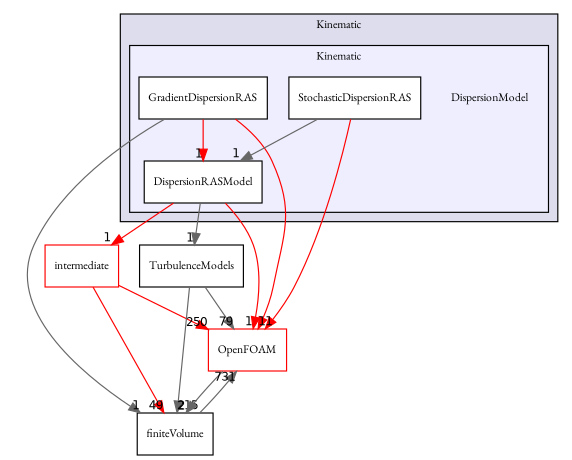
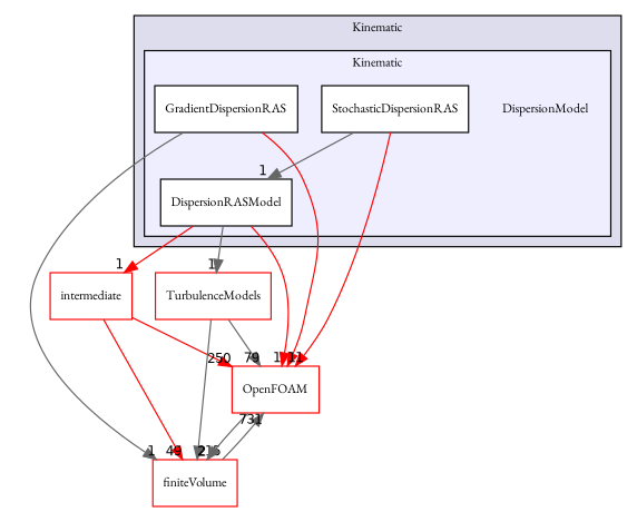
  digraph {
    compound=true
    fontname="EB Garamond"
    node [fontname="EB Garamond" fontsize=10 shape=box color=red]
    edge [headlabel=1 labeldistance=1.5 labelfontname=Helvetica labelfontsize=10 color=red fontname="EB Garamond"]
    n1 [label=DispersionModel shape=plaintext color=""]
    n2 [color=black fillcolor=white label=DispersionRASModel style=filled]
    n3 [color=black fillcolor=white label=GradientDispersionRAS style=filled]
    n4 [color=black fillcolor=white label=StochasticDispersionRAS style=filled]
    n5 [label=intermediate]
-   n6 [color=black label=TurbulenceModels]
+   n6 [label=TurbulenceModels]
    n7 [label=OpenFOAM]
-   n8 [color=black label=finiteVolume]
+   n8 [label=finiteVolume]
    subgraph cluster_1 {
      bgcolor="#ddddee"
      fontsize=10
      label=Kinematic
      pencolor=black
      subgraph cluster_2 {
        bgcolor="#eeeeff"
        fontsize=10
        pencolor=black
        n1
        n2
        n3
        n4
      }
    }
    n2 -> n5
    n2 -> n6 [color=gray40]
    n2 -> n7
-   n3 -> n2
    n3 -> n7
    n3 -> n8 [color=gray40]
    n4 -> n2 [color=gray40]
    n4 -> n7
    n5 -> n7 [headlabel=250]
    n5 -> n8 [headlabel=49]
    n6 -> n7 [headlabel=79 color=gray40]
    n6 -> n8 [headlabel=215 color=gray40]
    n7 -> n8 [headlabel=2 color=gray40]
    n8 -> n7 [headlabel=731 color=gray40]
  }
